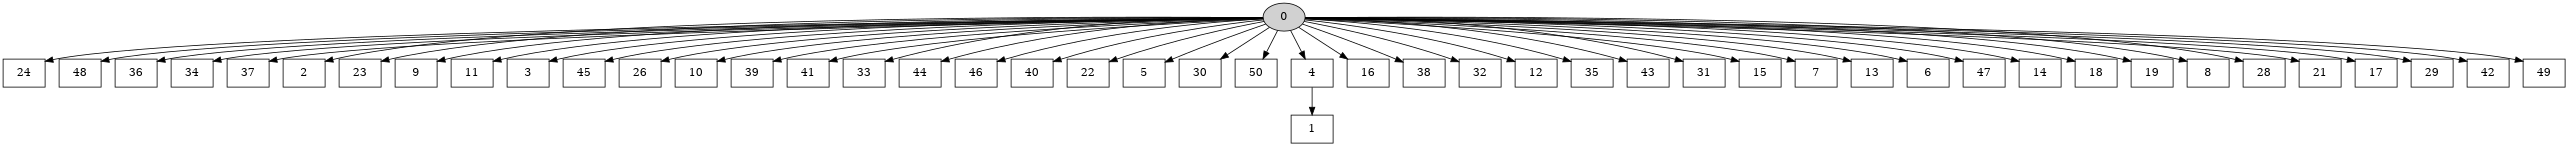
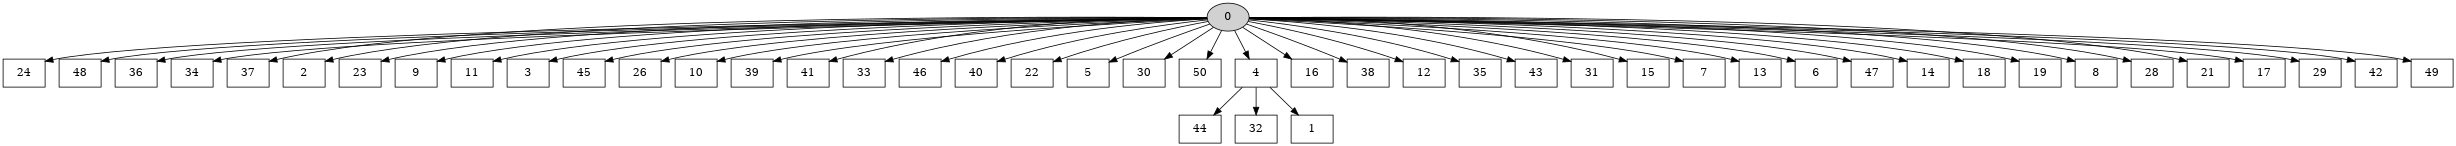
  digraph {
    node [fillcolor=white style=filled shape=box]
    0 [fillcolor=grey82 shape=""]
    n2 [label="24\n"]
    n3 [label="48\n"]
    n4 [label="36\n"]
    n5 [label="34\n"]
    n6 [label="37\n"]
    n7 [label="2\n"]
    n8 [label="23\n"]
    n9 [label="9\n"]
    n10 [label="11\n"]
    n11 [label="3\n"]
    n12 [label="45\n"]
    n13 [label="26\n"]
    n14 [label="10\n"]
    n15 [label="39\n"]
    n16 [label="41\n"]
    n17 [label="33\n"]
    n18 [label="44\n"]
    n19 [label="46\n"]
    n20 [label="40\n"]
    n21 [label="22\n"]
    n22 [label="5\n"]
    n23 [label="30\n"]
    n24 [label="50\n"]
    n25 [label="4\n"]
    n26 [label="16\n"]
    n27 [label="38\n"]
    n28 [label="32\n"]
    n29 [label="12\n"]
    n30 [label="35\n"]
    n31 [label="43\n"]
    n32 [label="31\n"]
    n33 [label="15\n"]
    n34 [label="7\n"]
    n35 [label="13\n"]
    n36 [label="6\n"]
    n37 [label="47\n"]
    n38 [label="14\n"]
    n39 [label="18\n"]
    n40 [label="19\n"]
    n41 [label="8\n"]
    n42 [label="28\n"]
    n43 [label="21\n"]
    n44 [label="17\n"]
    n45 [label="29\n"]
    n46 [label="42\n"]
    n47 [label="49\n"]
    n48 [label="1\n"]
    0 -> n2
    0 -> n3
    0 -> n4
    0 -> n5
    0 -> n6
    0 -> n7
    0 -> n8
    0 -> n9
    0 -> n10
    0 -> n11
    0 -> n12
    0 -> n13
    0 -> n14
    0 -> n15
    0 -> n16
    0 -> n17
-   0 -> n18
+   n25 -> n18
    0 -> n19
    0 -> n20
    0 -> n21
    0 -> n22
    0 -> n23
    0 -> n24
    0 -> n25
    0 -> n26
    0 -> n27
-   0 -> n28
+   n25 -> n28
    0 -> n29
    0 -> n30
    0 -> n31
    0 -> n32
    0 -> n33
    0 -> n34
    0 -> n35
    0 -> n36
    0 -> n37
    0 -> n38
    0 -> n39
    0 -> n40
    0 -> n41
    0 -> n42
    0 -> n43
    0 -> n44
    0 -> n45
    0 -> n46
    0 -> n47
    n25 -> n48
  }
